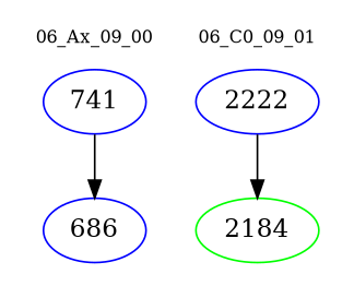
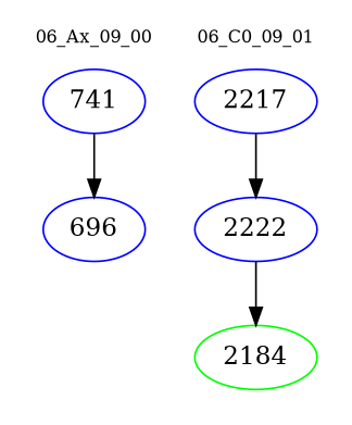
  digraph {
    node [color=blue]
    edge [color=black]
    n1 [label=741]
-   n2 [label=686]
+   n2 [label=696]
+   n3 [label=2217]
    n4 [color=green label=2184]
    n5 [label=2222]
    subgraph cluster_1 {
      color=white
      fontsize=10
      label="06_Ax_09_00"
      n1
      n2
    }
    subgraph cluster_2 {
      color=white
      fontsize=10
      label="06_C0_09_01"
+     n3
      n4
      n5
    }
    n1 -> n2
+   n3 -> n5
    n5 -> n4
  }
